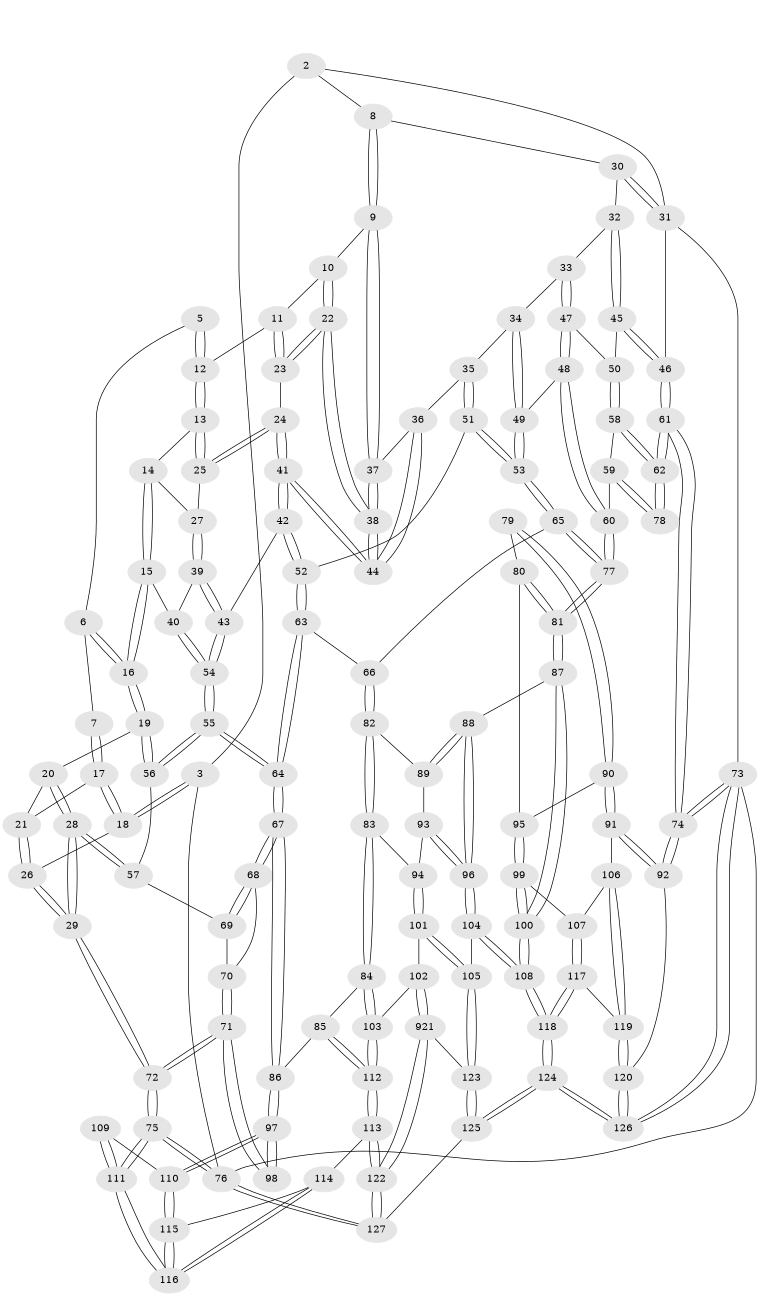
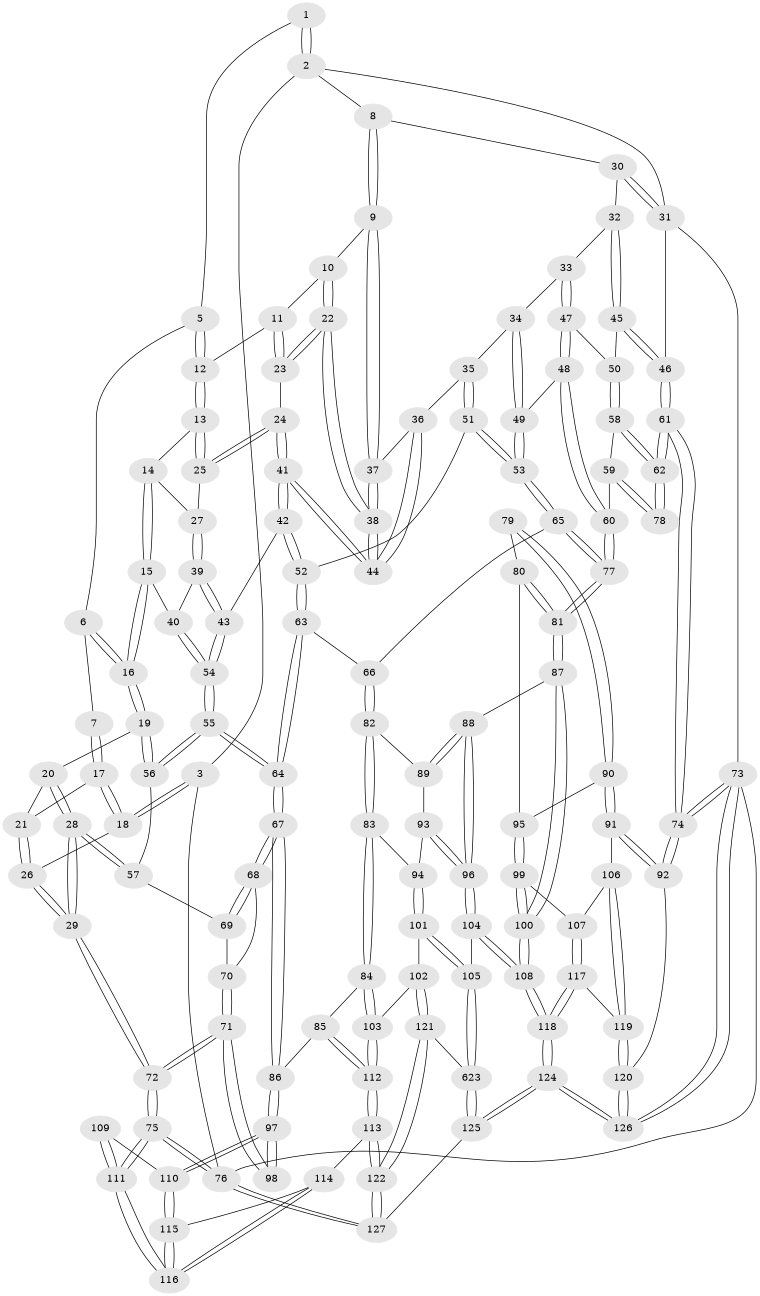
  graph {
    node [color=gray90 style=filled]
+   1
    2
    5
    3
    8
    31
    6
    12
    18
    76
    9
    30
    46
    73
    26
    127
    7
    17
    16
    13
    19
    21
    10
    37
    32
    11
    22
    38
    23
    24
    14
    25
    15
    27
    40
    39
    54
    20
    56
    29
    28
    57
    44
    41
    42
    72
    43
    69
    75
    33
    45
    61
    74
    126
    34
    47
    50
    35
    49
    48
    36
    51
    53
    52
    55
    63
    58
    62
    60
    77
    65
    59
    64
    66
    67
    70
    78
    81
    92
    82
    68
    86
    83
    89
    97
    71
    98
    111
    120
    116
    87
    79
    80
    90
    95
    91
    99
    88
    100
    84
    94
    93
    85
    103
    101
    112
    113
    110
    96
    108
    104
    106
    107
    119
    102
    105
    115
    117
    118
-   121 [label=921]
-   123
+   121
+   123 [label=623]
    122
    125
    124
    109
    114
+   1 -- 2
+   1 -- 2
+   1 -- 5
    2 -- 3
    2 -- 8
    2 -- 31
    5 -- 6
    5 -- 12
    5 -- 12
    3 -- 18
    3 -- 18
    3 -- 76
    8 -- 9
    8 -- 9
    8 -- 30
    31 -- 46
    31 -- 73
    6 -- 7
    6 -- 16
    6 -- 16
    12 -- 13
    12 -- 13
    18 -- 26
    76 -- 127
    76 -- 127
    9 -- 10
    9 -- 37
    9 -- 37
    30 -- 31
    30 -- 31
    30 -- 32
    46 -- 61
    46 -- 61
    73 -- 76
    73 -- 74
    73 -- 74
    73 -- 126
    73 -- 126
    26 -- 29
    26 -- 29
    7 -- 17
    7 -- 17
    17 -- 18
    17 -- 18
    17 -- 21
    16 -- 19
    16 -- 19
    13 -- 14
    13 -- 25
    13 -- 25
    19 -- 20
    19 -- 56
    19 -- 56
    21 -- 26
    21 -- 26
    10 -- 11
    10 -- 22
    10 -- 22
    37 -- 38
    37 -- 38
    32 -- 33
    32 -- 45
    32 -- 45
    11 -- 12
    11 -- 23
    11 -- 23
    22 -- 38
    22 -- 38
    22 -- 23
    22 -- 23
    38 -- 44
    38 -- 44
    23 -- 24
    24 -- 25
    24 -- 25
    24 -- 41
    24 -- 41
    14 -- 15
    14 -- 15
    14 -- 27
    25 -- 27
    15 -- 16
    15 -- 16
    15 -- 40
    27 -- 39
    27 -- 39
    40 -- 54
    40 -- 54
    39 -- 40
    39 -- 43
    39 -- 43
    54 -- 55
    54 -- 55
    20 -- 21
    20 -- 28
    20 -- 28
    56 -- 57
    29 -- 72
    29 -- 72
    28 -- 29
    28 -- 29
    28 -- 57
    28 -- 57
    57 -- 69
    41 -- 44
    41 -- 44
    41 -- 42
    41 -- 42
    42 -- 43
    42 -- 52
    42 -- 52
    72 -- 75
    72 -- 75
    43 -- 54
    43 -- 54
    69 -- 70
    75 -- 76
    75 -- 76
    75 -- 111
    75 -- 111
    33 -- 34
    33 -- 47
    33 -- 47
    45 -- 46
    45 -- 46
    45 -- 50
    61 -- 74
    61 -- 74
    61 -- 62
    61 -- 62
    74 -- 92
    74 -- 92
    34 -- 35
    34 -- 49
    34 -- 49
    47 -- 50
    47 -- 48
    47 -- 48
    50 -- 58
    50 -- 58
    35 -- 36
    35 -- 51
    35 -- 51
    49 -- 53
    49 -- 53
    48 -- 49
    48 -- 60
    48 -- 60
    36 -- 37
    36 -- 44
    36 -- 44
    51 -- 53
    51 -- 53
    51 -- 52
    53 -- 65
    53 -- 65
    52 -- 63
    52 -- 63
    55 -- 56
    55 -- 56
    55 -- 64
    55 -- 64
    63 -- 64
    63 -- 64
    63 -- 66
    58 -- 62
    58 -- 62
    58 -- 59
    62 -- 78
    62 -- 78
    60 -- 77
    60 -- 77
    77 -- 81
    77 -- 81
    65 -- 77
    65 -- 77
    65 -- 66
    59 -- 60
    59 -- 78
    59 -- 78
    64 -- 67
    64 -- 67
    66 -- 82
    66 -- 82
    67 -- 68
    67 -- 68
    67 -- 86
    67 -- 86
    70 -- 71
    70 -- 71
    81 -- 87
    81 -- 87
    92 -- 120
    82 -- 83
    82 -- 83
    82 -- 89
    68 -- 69
    68 -- 69
    68 -- 70
    86 -- 97
    86 -- 97
    83 -- 84
    83 -- 84
    83 -- 94
    89 -- 93
    97 -- 98
    97 -- 98
    97 -- 110
    97 -- 110
    71 -- 72
    71 -- 72
    71 -- 98
    71 -- 98
    111 -- 116
    111 -- 116
    120 -- 126
    120 -- 126
    87 -- 88
    87 -- 100
    87 -- 100
    79 -- 80
    79 -- 90
    79 -- 90
    80 -- 81
    80 -- 81
    80 -- 95
    90 -- 95
    90 -- 91
    90 -- 91
    95 -- 99
    95 -- 99
    91 -- 92
    91 -- 92
    91 -- 106
    99 -- 100
    99 -- 100
    99 -- 107
    88 -- 89
    88 -- 89
    88 -- 96
    88 -- 96
    100 -- 108
    100 -- 108
    84 -- 85
    84 -- 103
    84 -- 103
    94 -- 101
    94 -- 101
    93 -- 94
    93 -- 96
    93 -- 96
    85 -- 86
    85 -- 112
    85 -- 112
    103 -- 112
    103 -- 112
    101 -- 102
    101 -- 105
    101 -- 105
    112 -- 113
    112 -- 113
    113 -- 122
    113 -- 122
    113 -- 114
    110 -- 115
    110 -- 115
    96 -- 104
    96 -- 104
    108 -- 118
    108 -- 118
    104 -- 108
    104 -- 108
    104 -- 105
    106 -- 107
    106 -- 119
    106 -- 119
    107 -- 117
    107 -- 117
    119 -- 120
    119 -- 120
    102 -- 103
    102 -- 121
    102 -- 121
    105 -- 123
    105 -- 123
    115 -- 116
    115 -- 116
    117 -- 119
    117 -- 118
    117 -- 118
    118 -- 124
    118 -- 124
    121 -- 123
    121 -- 122
    121 -- 122
    123 -- 125
    123 -- 125
    122 -- 127
    122 -- 127
    125 -- 127
    124 -- 126
    124 -- 126
    124 -- 125
    124 -- 125
    109 -- 111
    109 -- 111
    109 -- 110
    114 -- 116
    114 -- 116
    114 -- 115
  }
